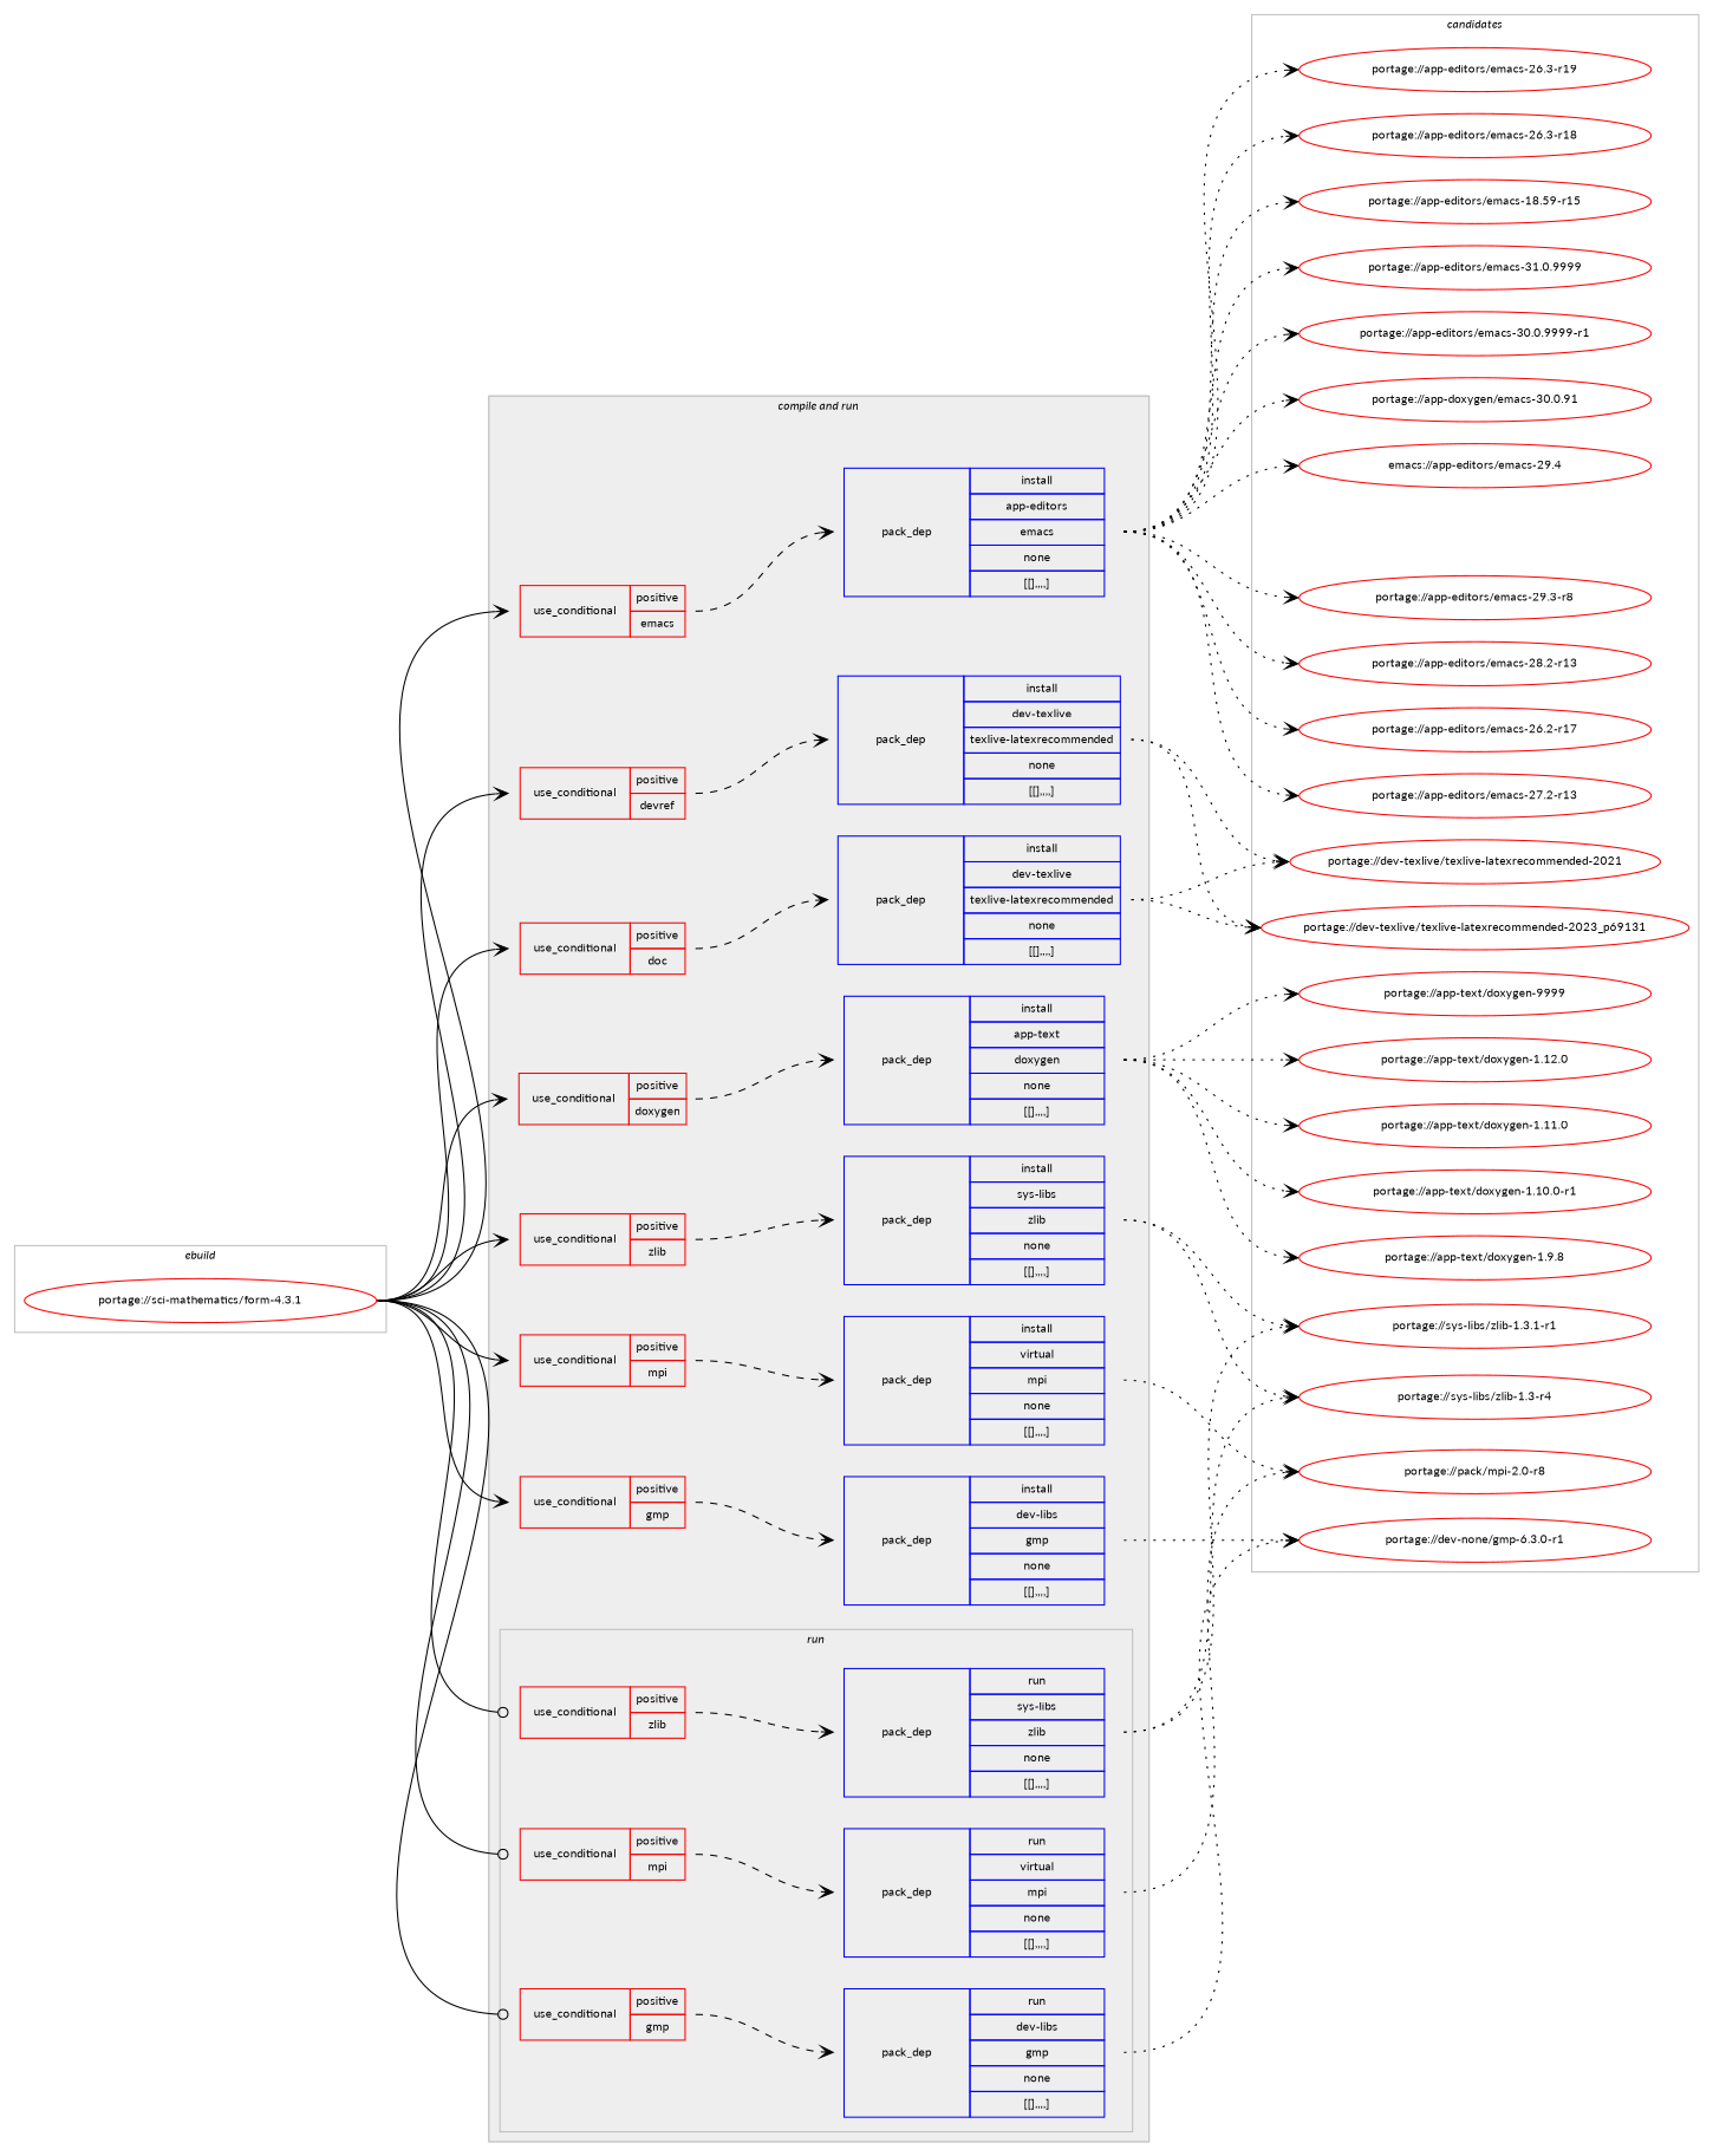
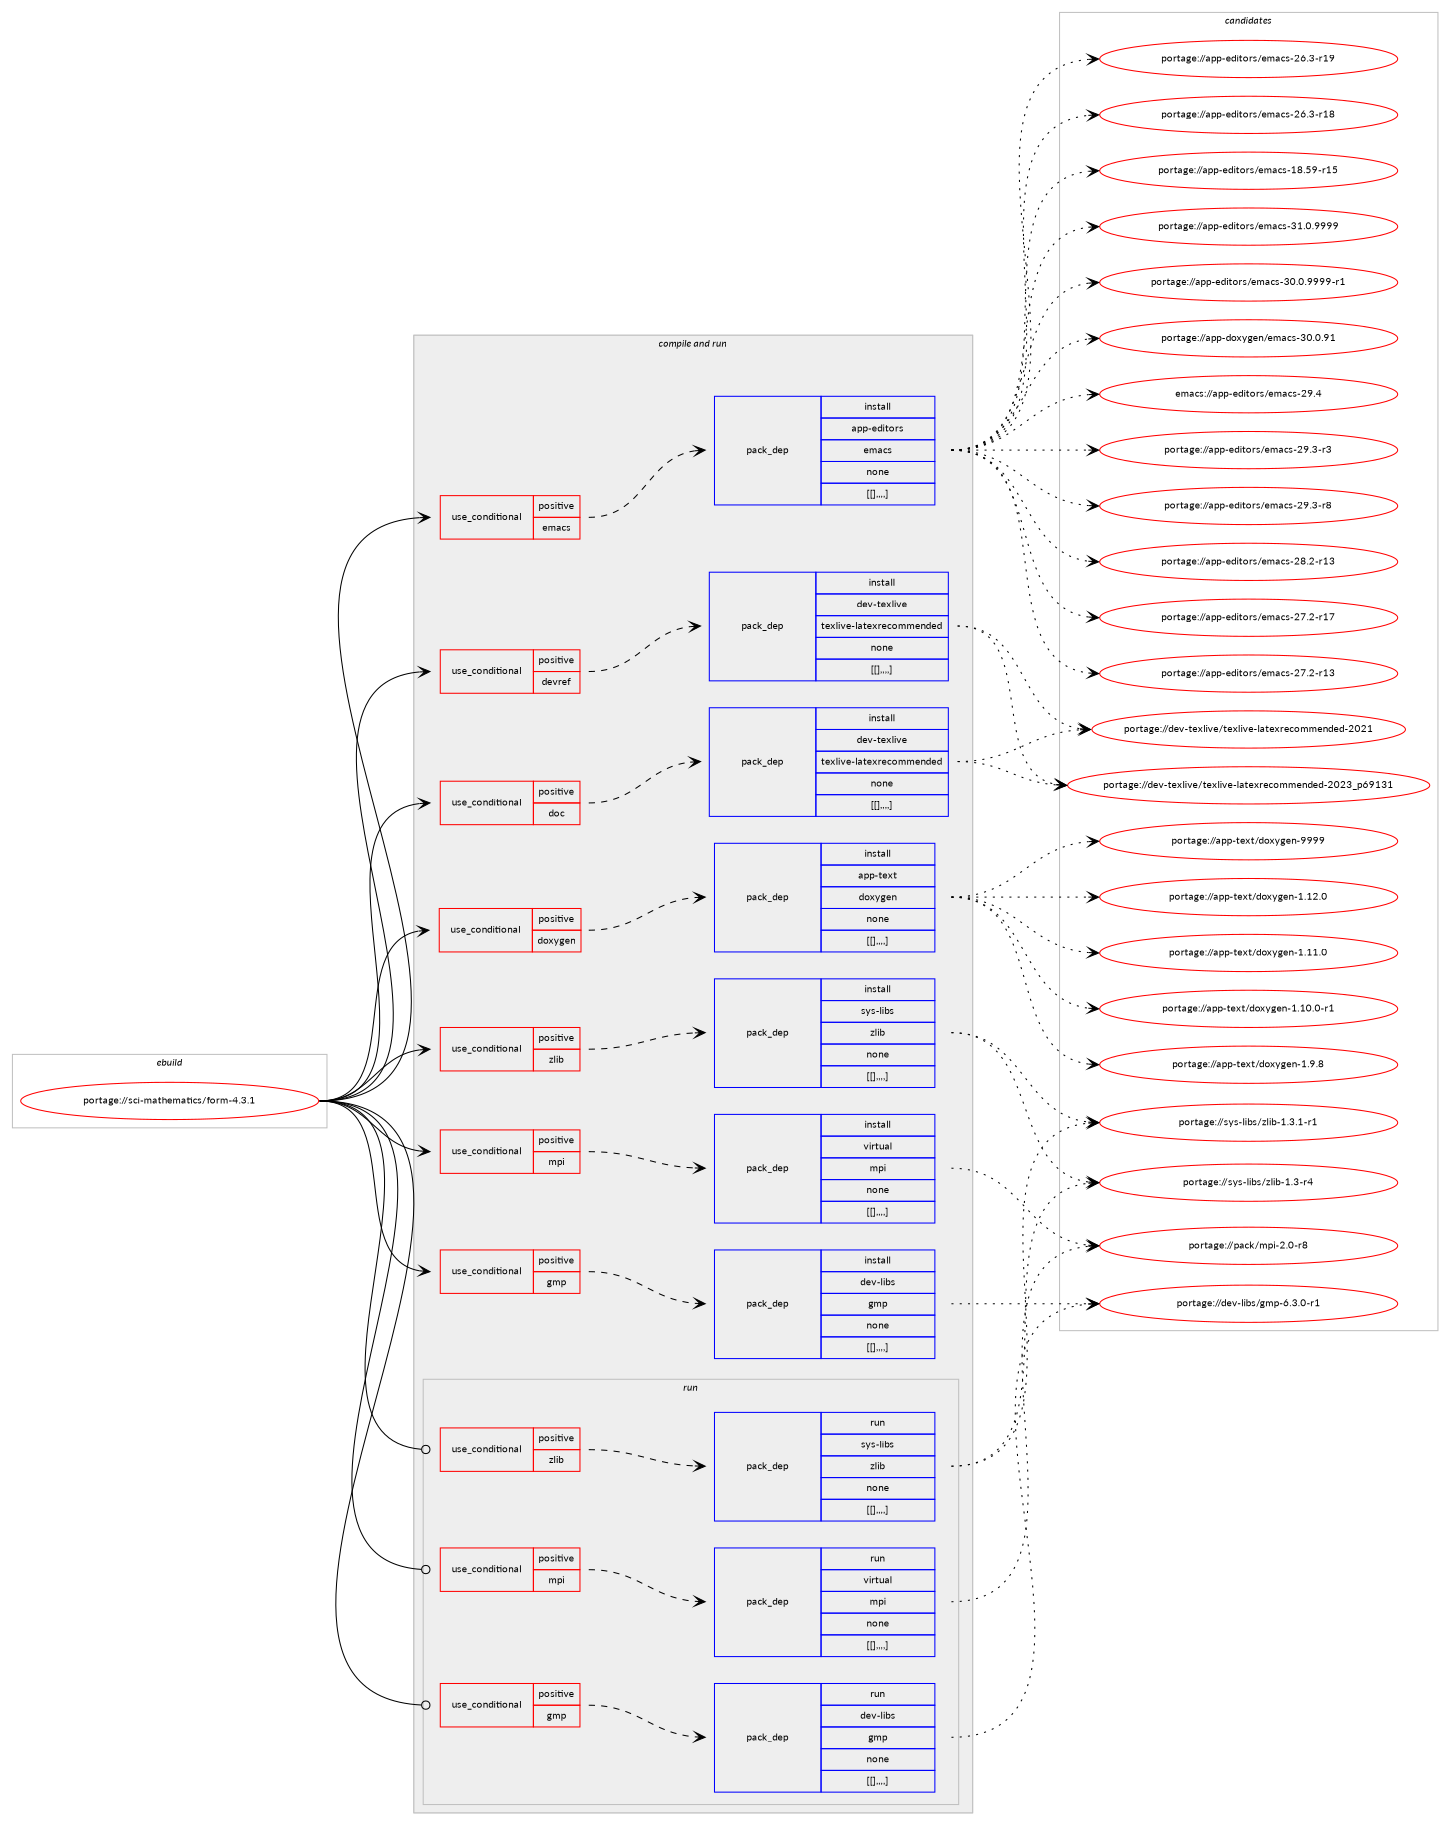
  digraph {
    compound=true
    concentrate=true
    fontname=Lato
    fontsize=10
    newrank=true
    rankdir=LR
    ranksep=1.5
    node [color=red fontname=Lato fontsize=10]
    edge [arrowhead=vee fontname=Lato headport=w style=dotted tailport=e weight=100]
    n1 [label="portage://sci-mathematics/form-4.3.1" width=4]
    n2 [color=blue label=<<TABLE BORDER="0" CELLBORDER="1" CELLSPACING="0" CELLPADDING="4" WIDTH="220"><TR><TD ROWSPAN="6" CELLPADDING="30">pack_dep</TD></TR><TR><TD WIDTH="110">install</TD></TR><TR><TD>dev-texlive</TD></TR><TR><TD>texlive-latexrecommended</TD></TR><TR><TD>none</TD></TR><TR><TD>[[],,,,]</TD></TR></TABLE>> shape=none]
    n3 [label=<<TABLE BORDER="0" CELLBORDER="1" CELLSPACING="0" CELLPADDING="4"><TR><TD ROWSPAN="3" CELLPADDING="10">use_conditional</TD></TR><TR><TD>positive</TD></TR><TR><TD>devref</TD></TR></TABLE>> shape=none]
    n4 [color=blue label=<<TABLE BORDER="0" CELLBORDER="1" CELLSPACING="0" CELLPADDING="4" WIDTH="220"><TR><TD ROWSPAN="6" CELLPADDING="30">pack_dep</TD></TR><TR><TD WIDTH="110">install</TD></TR><TR><TD>dev-libs</TD></TR><TR><TD>gmp</TD></TR><TR><TD>none</TD></TR><TR><TD>[[],,,,]</TD></TR></TABLE>> shape=none]
    n5 [label=<<TABLE BORDER="0" CELLBORDER="1" CELLSPACING="0" CELLPADDING="4"><TR><TD ROWSPAN="3" CELLPADDING="10">use_conditional</TD></TR><TR><TD>positive</TD></TR><TR><TD>gmp</TD></TR></TABLE>> shape=none]
    n6 [color=blue label=<<TABLE BORDER="0" CELLBORDER="1" CELLSPACING="0" CELLPADDING="4" WIDTH="220"><TR><TD ROWSPAN="6" CELLPADDING="30">pack_dep</TD></TR><TR><TD WIDTH="110">install</TD></TR><TR><TD>dev-texlive</TD></TR><TR><TD>texlive-latexrecommended</TD></TR><TR><TD>none</TD></TR><TR><TD>[[],,,,]</TD></TR></TABLE>> shape=none]
    n7 [label=<<TABLE BORDER="0" CELLBORDER="1" CELLSPACING="0" CELLPADDING="4"><TR><TD ROWSPAN="3" CELLPADDING="10">use_conditional</TD></TR><TR><TD>positive</TD></TR><TR><TD>doc</TD></TR></TABLE>> shape=none]
    n8 [color=blue label=<<TABLE BORDER="0" CELLBORDER="1" CELLSPACING="0" CELLPADDING="4" WIDTH="220"><TR><TD ROWSPAN="6" CELLPADDING="30">pack_dep</TD></TR><TR><TD WIDTH="110">install</TD></TR><TR><TD>app-text</TD></TR><TR><TD>doxygen</TD></TR><TR><TD>none</TD></TR><TR><TD>[[],,,,]</TD></TR></TABLE>> shape=none]
    n9 [label=<<TABLE BORDER="0" CELLBORDER="1" CELLSPACING="0" CELLPADDING="4"><TR><TD ROWSPAN="3" CELLPADDING="10">use_conditional</TD></TR><TR><TD>positive</TD></TR><TR><TD>doxygen</TD></TR></TABLE>> shape=none]
    n10 [color=blue label=<<TABLE BORDER="0" CELLBORDER="1" CELLSPACING="0" CELLPADDING="4" WIDTH="220"><TR><TD ROWSPAN="6" CELLPADDING="30">pack_dep</TD></TR><TR><TD WIDTH="110">install</TD></TR><TR><TD>app-editors</TD></TR><TR><TD>emacs</TD></TR><TR><TD>none</TD></TR><TR><TD>[[],,,,]</TD></TR></TABLE>> shape=none]
    n11 [label=<<TABLE BORDER="0" CELLBORDER="1" CELLSPACING="0" CELLPADDING="4"><TR><TD ROWSPAN="3" CELLPADDING="10">use_conditional</TD></TR><TR><TD>positive</TD></TR><TR><TD>emacs</TD></TR></TABLE>> shape=none]
    n12 [color=blue label=<<TABLE BORDER="0" CELLBORDER="1" CELLSPACING="0" CELLPADDING="4" WIDTH="220"><TR><TD ROWSPAN="6" CELLPADDING="30">pack_dep</TD></TR><TR><TD WIDTH="110">install</TD></TR><TR><TD>virtual</TD></TR><TR><TD>mpi</TD></TR><TR><TD>none</TD></TR><TR><TD>[[],,,,]</TD></TR></TABLE>> shape=none]
    n13 [label=<<TABLE BORDER="0" CELLBORDER="1" CELLSPACING="0" CELLPADDING="4"><TR><TD ROWSPAN="3" CELLPADDING="10">use_conditional</TD></TR><TR><TD>positive</TD></TR><TR><TD>mpi</TD></TR></TABLE>> shape=none]
    n14 [color=blue label=<<TABLE BORDER="0" CELLBORDER="1" CELLSPACING="0" CELLPADDING="4" WIDTH="220"><TR><TD ROWSPAN="6" CELLPADDING="30">pack_dep</TD></TR><TR><TD WIDTH="110">install</TD></TR><TR><TD>sys-libs</TD></TR><TR><TD>zlib</TD></TR><TR><TD>none</TD></TR><TR><TD>[[],,,,]</TD></TR></TABLE>> shape=none]
    n15 [label=<<TABLE BORDER="0" CELLBORDER="1" CELLSPACING="0" CELLPADDING="4"><TR><TD ROWSPAN="3" CELLPADDING="10">use_conditional</TD></TR><TR><TD>positive</TD></TR><TR><TD>zlib</TD></TR></TABLE>> shape=none]
    n16 [color=blue label=<<TABLE BORDER="0" CELLBORDER="1" CELLSPACING="0" CELLPADDING="4" WIDTH="220"><TR><TD ROWSPAN="6" CELLPADDING="30">pack_dep</TD></TR><TR><TD WIDTH="110">run</TD></TR><TR><TD>dev-libs</TD></TR><TR><TD>gmp</TD></TR><TR><TD>none</TD></TR><TR><TD>[[],,,,]</TD></TR></TABLE>> shape=none]
    n17 [label=<<TABLE BORDER="0" CELLBORDER="1" CELLSPACING="0" CELLPADDING="4"><TR><TD ROWSPAN="3" CELLPADDING="10">use_conditional</TD></TR><TR><TD>positive</TD></TR><TR><TD>gmp</TD></TR></TABLE>> shape=none]
    n18 [color=blue label=<<TABLE BORDER="0" CELLBORDER="1" CELLSPACING="0" CELLPADDING="4" WIDTH="220"><TR><TD ROWSPAN="6" CELLPADDING="30">pack_dep</TD></TR><TR><TD WIDTH="110">run</TD></TR><TR><TD>virtual</TD></TR><TR><TD>mpi</TD></TR><TR><TD>none</TD></TR><TR><TD>[[],,,,]</TD></TR></TABLE>> shape=none]
    n19 [label=<<TABLE BORDER="0" CELLBORDER="1" CELLSPACING="0" CELLPADDING="4"><TR><TD ROWSPAN="3" CELLPADDING="10">use_conditional</TD></TR><TR><TD>positive</TD></TR><TR><TD>mpi</TD></TR></TABLE>> shape=none]
    n20 [color=blue label=<<TABLE BORDER="0" CELLBORDER="1" CELLSPACING="0" CELLPADDING="4" WIDTH="220"><TR><TD ROWSPAN="6" CELLPADDING="30">pack_dep</TD></TR><TR><TD WIDTH="110">run</TD></TR><TR><TD>sys-libs</TD></TR><TR><TD>zlib</TD></TR><TR><TD>none</TD></TR><TR><TD>[[],,,,]</TD></TR></TABLE>> shape=none]
    n21 [label=<<TABLE BORDER="0" CELLBORDER="1" CELLSPACING="0" CELLPADDING="4"><TR><TD ROWSPAN="3" CELLPADDING="10">use_conditional</TD></TR><TR><TD>positive</TD></TR><TR><TD>zlib</TD></TR></TABLE>> shape=none]
    n22 [label="portage://dev-texlive/texlive-latexrecommended-2023_p69131" width=4]
    n23 [label="portage://dev-texlive/texlive-latexrecommended-2021" width=4]
    n24 [label="portage://app-text/doxygen-9999" width=4]
    n25 [label="portage://app-text/doxygen-1.12.0" width=4]
    n26 [label="portage://app-text/doxygen-1.11.0" width=4]
    n27 [label="portage://app-text/doxygen-1.10.0-r1" width=4]
    n28 [label="portage://app-text/doxygen-1.9.8" width=4]
    n29 [label="portage://app-editors/emacs-31.0.9999" width=4]
    n30 [label="portage://app-editors/emacs-30.0.9999-r1" width=4]
    n31 [label="portage://app-doxygen/emacs-30.0.91" width=4]
    n32 [label="emacs://app-editors/emacs-29.4" width=4]
+   n33 [label="portage://app-editors/emacs-29.3-r3" width=4]
    n34 [label="portage://app-editors/emacs-29.3-r8" width=4]
    n35 [label="portage://app-editors/emacs-28.2-r13" width=4]
-   n36 [label="portage://app-editors/emacs-26.2-r17" width=4]
+   n36 [label="portage://app-editors/emacs-27.2-r17" width=4]
    n37 [label="portage://app-editors/emacs-27.2-r13" width=4]
    n38 [label="portage://app-editors/emacs-26.3-r19" width=4]
    n39 [label="portage://app-editors/emacs-26.3-r18" width=4]
    n40 [label="portage://app-editors/emacs-18.59-r15" width=4]
-   n41 [label="portage://dev-none/gmp-6.3.0-r1" width=4]
+   n41 [label="portage://dev-libs/gmp-6.3.0-r1" width=4]
    n42 [label="portage://pack/mpi-2.0-r8" width=4]
    n43 [label="portage://sys-libs/zlib-1.3.1-r1" width=4]
    n44 [label="portage://sys-libs/zlib-1.3-r4" width=4]
    subgraph cluster_1 {
      color=gray
      label=<<i>ebuild</i>>
      n1
    }
    subgraph cluster_2 {
      color=gray
      label=<<i>dependencies</i>>
      subgraph cluster_3 {
        color=gray
        fillcolor="#eeeeee"
        label=<<i>compile</i>>
        style=filled
        subgraph sub_4 {
          color=gray
          fillcolor="#eeeeee"
          label=<<i>compile</i>>
          style=filled
          n3
          subgraph sub_5 {
            color=gray
            fillcolor="#eeeeee"
            label=<<i>compile</i>>
            style=filled
            n2
          }
        }
        subgraph sub_6 {
          color=gray
          fillcolor="#eeeeee"
          label=<<i>compile</i>>
          style=filled
          n5
          subgraph sub_7 {
            color=gray
            fillcolor="#eeeeee"
            label=<<i>compile</i>>
            style=filled
            n4
          }
        }
        subgraph sub_8 {
          color=gray
          fillcolor="#eeeeee"
          label=<<i>compile</i>>
          style=filled
          n7
          subgraph sub_9 {
            color=gray
            fillcolor="#eeeeee"
            label=<<i>compile</i>>
            style=filled
            n6
          }
        }
        subgraph sub_10 {
          color=gray
          fillcolor="#eeeeee"
          label=<<i>compile</i>>
          style=filled
          n9
          subgraph sub_11 {
            color=gray
            fillcolor="#eeeeee"
            label=<<i>compile</i>>
            style=filled
            n8
          }
        }
        subgraph sub_12 {
          color=gray
          fillcolor="#eeeeee"
          label=<<i>compile</i>>
          style=filled
          n11
          subgraph sub_13 {
            color=gray
            fillcolor="#eeeeee"
            label=<<i>compile</i>>
            style=filled
            n10
          }
        }
        subgraph sub_14 {
          color=gray
          fillcolor="#eeeeee"
          label=<<i>compile</i>>
          style=filled
          n13
          subgraph sub_15 {
            color=gray
            fillcolor="#eeeeee"
            label=<<i>compile</i>>
            style=filled
            n12
          }
        }
        subgraph sub_16 {
          color=gray
          fillcolor="#eeeeee"
          label=<<i>compile</i>>
          style=filled
          n15
          subgraph sub_17 {
            color=gray
            fillcolor="#eeeeee"
            label=<<i>compile</i>>
            style=filled
            n14
          }
        }
      }
      subgraph cluster_18 {
        color=gray
        fillcolor="#eeeeee"
        label=<<i>compile and run</i>>
        style=filled
      }
      subgraph cluster_19 {
        color=gray
        fillcolor="#eeeeee"
        label=<<i>run</i>>
        style=filled
        subgraph sub_20 {
          color=gray
          fillcolor="#eeeeee"
          label=<<i>run</i>>
          style=filled
          n17
          subgraph sub_21 {
            color=gray
            fillcolor="#eeeeee"
            label=<<i>run</i>>
            style=filled
            n16
          }
        }
        subgraph sub_22 {
          color=gray
          fillcolor="#eeeeee"
          label=<<i>run</i>>
          style=filled
          n19
          subgraph sub_23 {
            color=gray
            fillcolor="#eeeeee"
            label=<<i>run</i>>
            style=filled
            n18
          }
        }
        subgraph sub_24 {
          color=gray
          fillcolor="#eeeeee"
          label=<<i>run</i>>
          style=filled
          n21
          subgraph sub_25 {
            color=gray
            fillcolor="#eeeeee"
            label=<<i>run</i>>
            style=filled
            n20
          }
        }
      }
    }
    subgraph cluster_26 {
      color=gray
      label=<<i>candidates</i>>
      rank=same
      subgraph sub_27 {
        color=black
        label=<<i>candidates</i>>
        nodesep=1
        rank=same
        n22
        n23
      }
      subgraph sub_28 {
        color=black
        label=<<i>candidates</i>>
        nodesep=1
        rank=same
        n22
        n23
      }
      subgraph sub_29 {
        color=black
        label=<<i>candidates</i>>
        nodesep=1
        rank=same
        n24
        n25
        n26
        n27
        n28
      }
      subgraph sub_30 {
        color=black
        label=<<i>candidates</i>>
        nodesep=1
        rank=same
        n29
        n30
        n31
        n32
+       n33
        n34
        n35
        n36
        n37
        n38
        n39
        n40
      }
      subgraph sub_31 {
        color=black
        label=<<i>candidates</i>>
        nodesep=1
        rank=same
        n41
      }
      subgraph sub_32 {
        color=black
        label=<<i>candidates</i>>
        nodesep=1
        rank=same
        n42
      }
      subgraph sub_33 {
        color=black
        label=<<i>candidates</i>>
        nodesep=1
        rank=same
        n43
        n44
      }
      subgraph sub_34 {
        color=black
        label=<<i>candidates</i>>
        nodesep=1
        rank=same
        n41
      }
      subgraph sub_35 {
        color=black
        label=<<i>candidates</i>>
        nodesep=1
        rank=same
        n42
      }
      subgraph sub_36 {
        color=black
        label=<<i>candidates</i>>
        nodesep=1
        rank=same
        n43
        n44
      }
    }
    n1 -> n3 [style=solid weight=20]
    n1 -> n5 [style=solid weight=20]
    n1 -> n7 [style=solid weight=20]
    n1 -> n9 [style=solid weight=20]
    n1 -> n11 [style=solid weight=20]
    n1 -> n13 [style=solid weight=20]
    n1 -> n15 [style=solid weight=20]
    n1 -> n17 [arrowhead=odot style=solid weight=20]
    n1 -> n19 [arrowhead=odot style=solid weight=20]
    n1 -> n21 [arrowhead=odot style=solid weight=20]
    n2 -> n22
    n2 -> n23
    n3 -> n2 [style=dashed weight=20]
    n4 -> n41
    n5 -> n4 [style=dashed weight=20]
    n6 -> n22
    n6 -> n23
    n7 -> n6 [style=dashed weight=20]
    n8 -> n24
    n8 -> n25
    n8 -> n26
    n8 -> n27
    n8 -> n28
    n9 -> n8 [style=dashed weight=20]
    n10 -> n29
    n10 -> n30
    n10 -> n31
    n10 -> n32
+   n10 -> n33
    n10 -> n34
    n10 -> n35
    n10 -> n36
    n10 -> n37
    n10 -> n38
    n10 -> n39
    n10 -> n40
    n11 -> n10 [style=dashed weight=20]
    n12 -> n42
    n13 -> n12 [style=dashed weight=20]
    n14 -> n43
    n14 -> n44
    n15 -> n14 [style=dashed weight=20]
    n16 -> n41
    n17 -> n16 [style=dashed weight=20]
    n18 -> n42
    n19 -> n18 [style=dashed weight=20]
    n20 -> n43
    n20 -> n44
    n21 -> n20 [style=dashed weight=20]
  }
